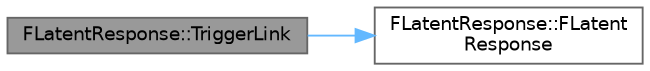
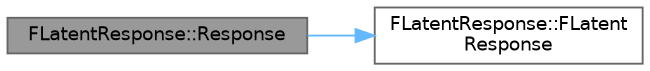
  digraph {
    rankdir=LR
    node [fontname=Helvetica fontsize=10 shape=box style=filled]
-   n1 [color=gray40 fillcolor=grey60 fontcolor=black height=0.2 label="FLatentResponse::TriggerLink" width=0.4]
+   n1 [color=gray40 fillcolor=grey60 fontcolor=black height=0.2 label="FLatentResponse::Response" width=0.4]
    n2 [color=grey40 fillcolor=white height=0.2 label="FLatentResponse::FLatent\lResponse" width=0.4]
    n1 -> n2 [color=steelblue1 fontname=Helvetica fontsize=10 labelfontname=Helvetica labelfontsize=10 style=solid]
  }
